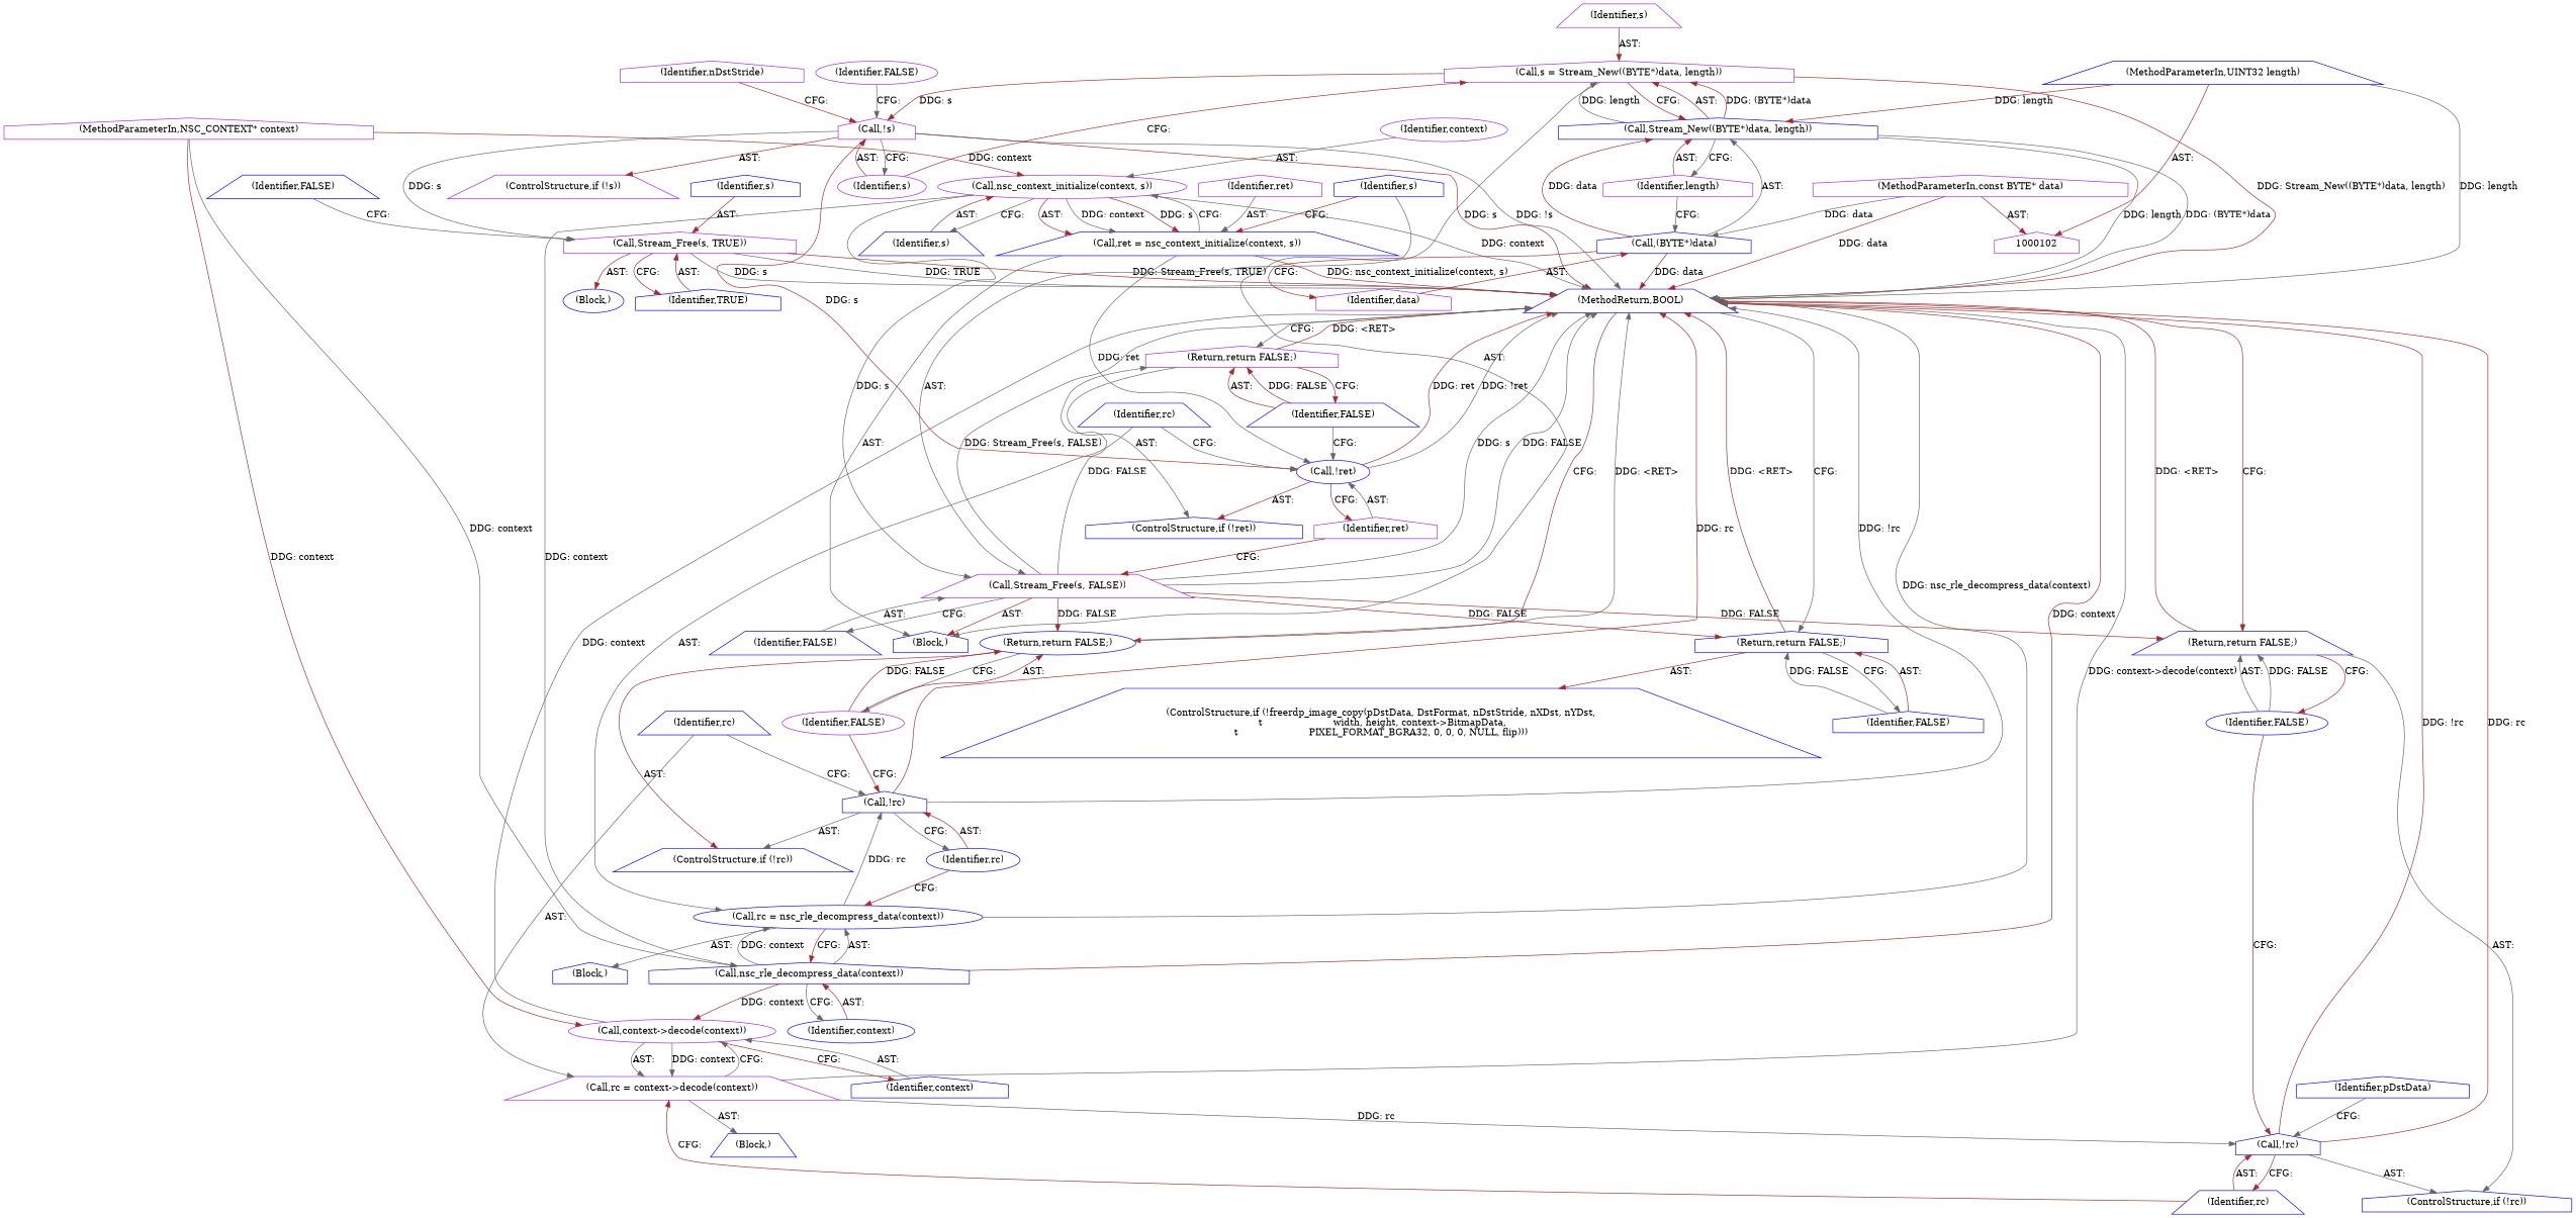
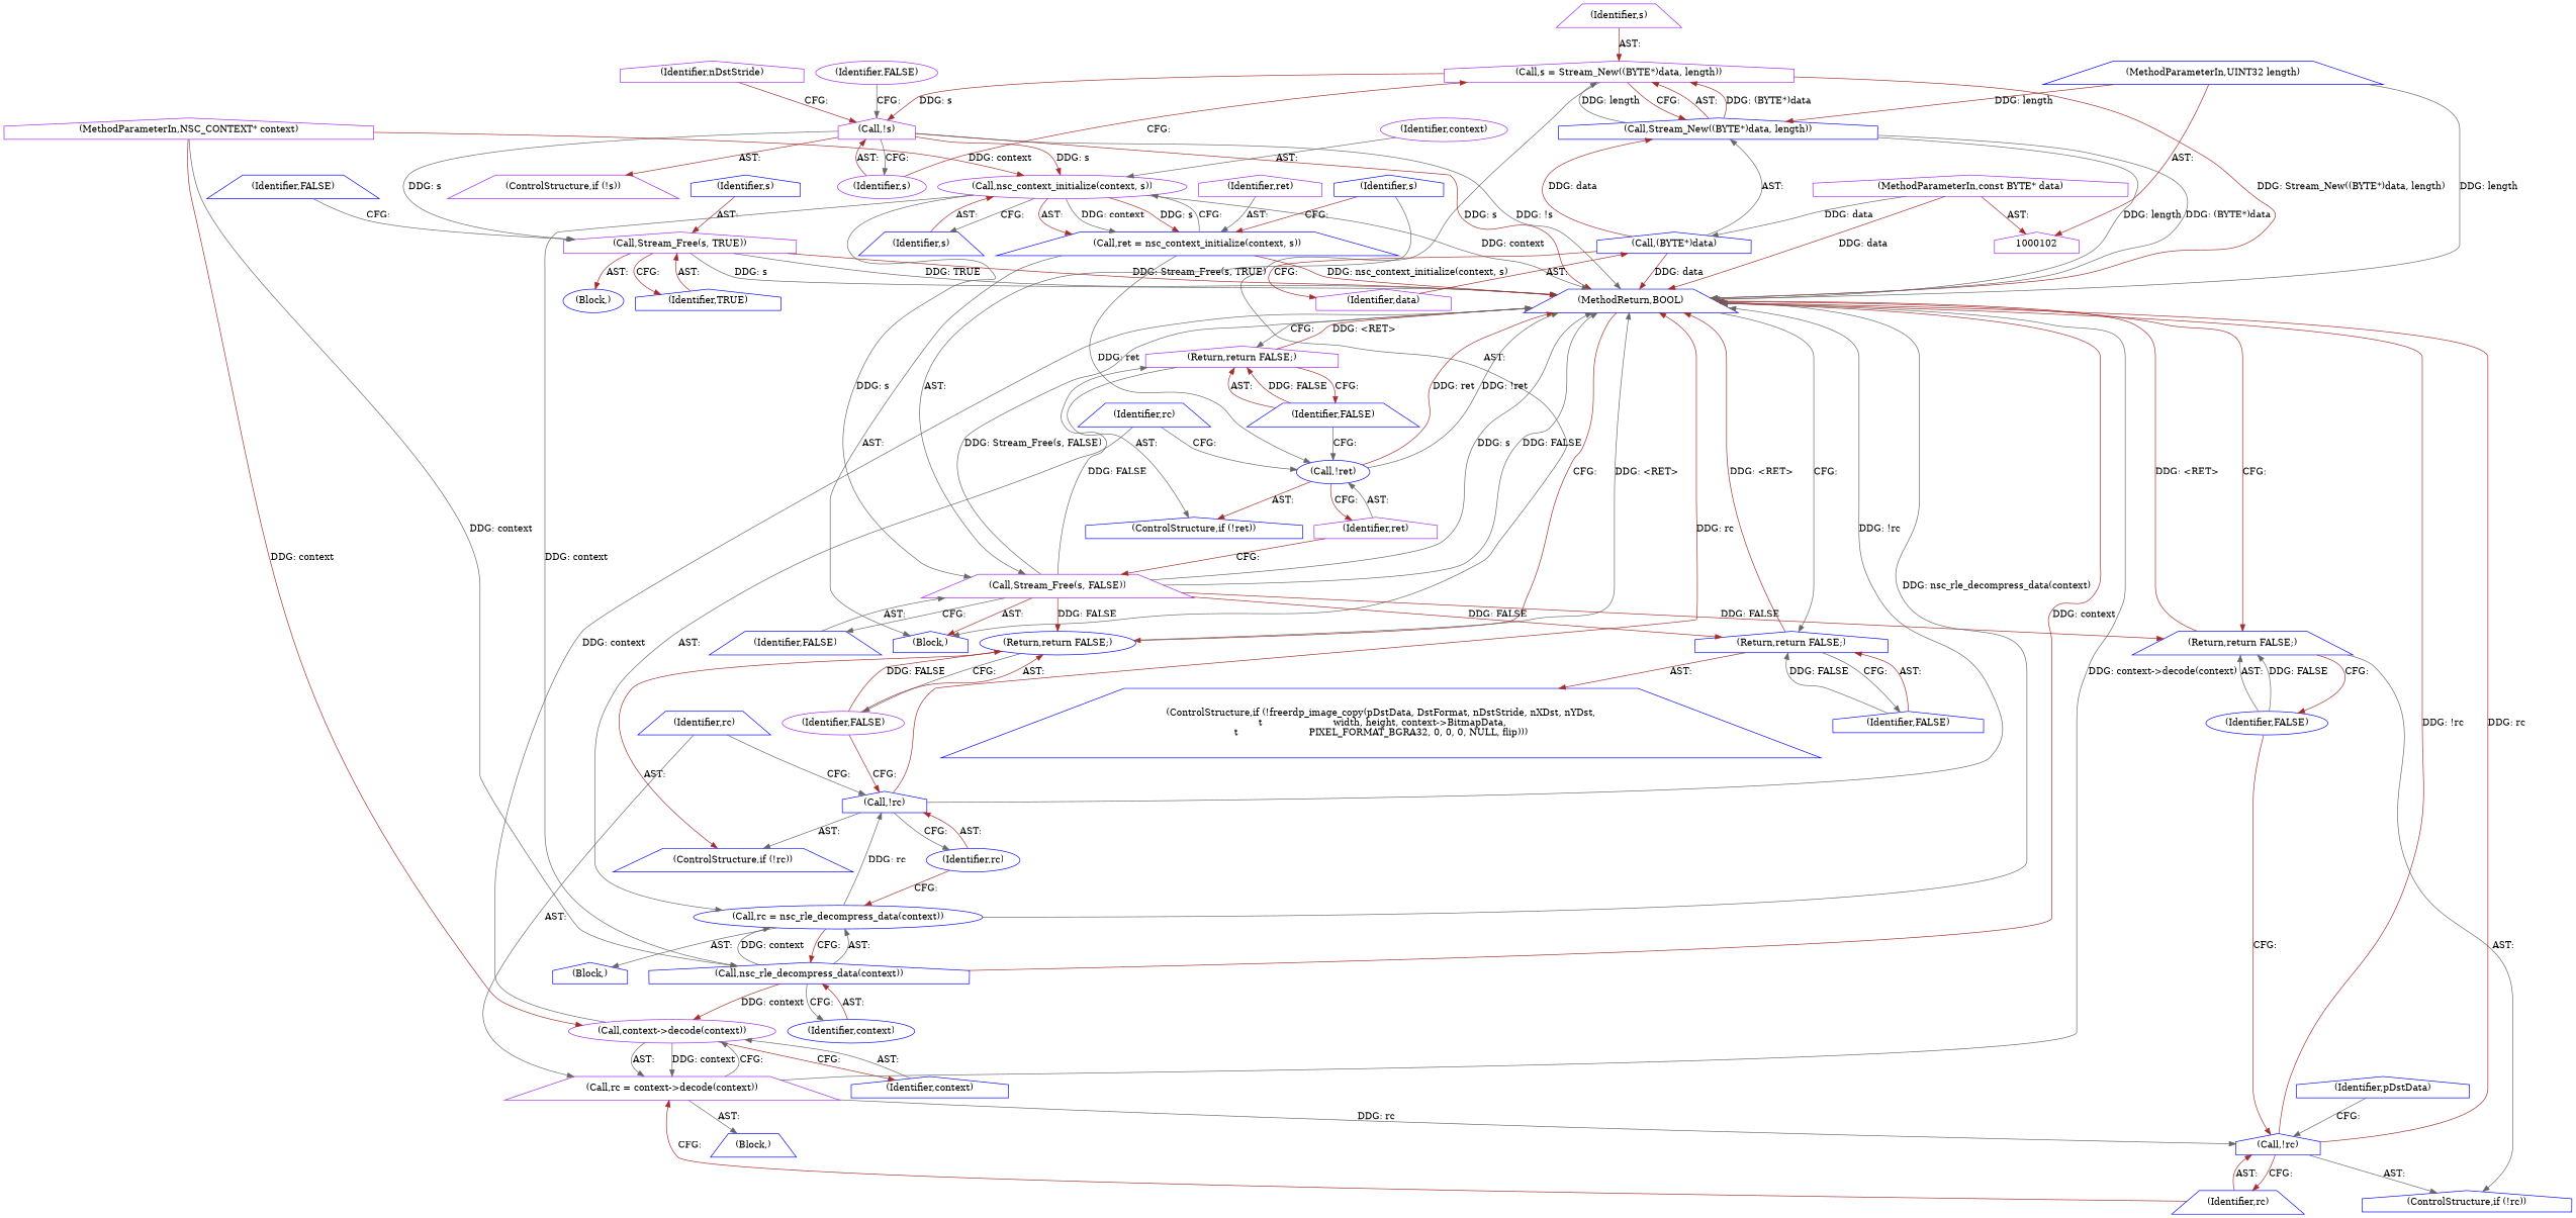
  digraph {
    node [color=blue shape=house]
    edge [color=brown]
    n1 [color=purple label="(Call,s = Stream_New((BYTE*)data, length))"]
    n2 [label="(Call,Stream_New((BYTE*)data, length))"]
    n3 [color=purple label="(Call,!s)"]
    n4 [label="(MethodReturn,BOOL)" shape=trapezium]
    n5 [label="(Block,)"]
-   n6 [color=purple label="(Identifier,length)"]
    n7 [color=purple label="(Call,Stream_Free(s, TRUE))"]
    n8 [color=purple label="(Call,nsc_context_initialize(context, s))" shape=ellipse]
    n9 [color=purple label="(ControlStructure,if (!s))" shape=trapezium]
    n10 [color=purple label="(Identifier,s)" shape=ellipse]
    n11 [color=purple label="(Return,return FALSE;)"]
    n12 [label="(Return,return FALSE;)" shape=ellipse]
    n13 [label="(Return,return FALSE;)" shape=trapezium]
    n14 [label="(Return,return FALSE;)"]
    n15 [label="(Call,(BYTE*)data)"]
    n16 [color=purple label="(Identifier,data)"]
    n17 [color=purple label="(MethodParameterIn,const BYTE* data)"]
    1000102 [color=purple]
    n19 [label="(MethodParameterIn,UINT32 length)" shape=trapezium]
    n20 [label="(Identifier,TRUE)"]
    n21 [label="(Block,)" shape=ellipse]
    n22 [label="(Call,ret = nsc_context_initialize(context, s))" shape=trapezium]
    n23 [color=purple label="(Call,Stream_Free(s, FALSE))" shape=trapezium]
    n24 [label="(Call,nsc_rle_decompress_data(context))"]
    n25 [label="(Identifier,s)" shape=trapezium]
    n26 [label="(Call,!ret)" shape=ellipse]
    n27 [label="(Identifier,FALSE)" shape=trapezium]
    n28 [label="(Call,rc = nsc_rle_decompress_data(context))" shape=ellipse]
    n29 [color=purple label="(Call,context->decode(context))" shape=ellipse]
    n30 [label="(Identifier,context)" shape=ellipse]
    n31 [label="(ControlStructure,if (!ret))"]
    n32 [color=purple label="(Identifier,ret)"]
    n33 [label="(Identifier,FALSE)" shape=trapezium]
    n34 [color=purple label="(Identifier,FALSE)" shape=ellipse]
    n35 [label="(ControlStructure,if (!rc))" shape=trapezium]
    n36 [label="(ControlStructure,if (!rc))"]
    n37 [label="(Identifier,FALSE)" shape=ellipse]
    n38 [label="(Identifier,FALSE)"]
    n39 [label="(ControlStructure,if (!freerdp_image_copy(pDstData, DstFormat, nDstStride, nXDst, nYDst,\n \t                        width, height, context->BitmapData,\n\t                        PIXEL_FORMAT_BGRA32, 0, 0, 0, NULL, flip)))" shape=trapezium]
    n40 [label="(Call,!rc)"]
    n41 [label="(Call,!rc)"]
    n42 [label="(Block,)"]
    n43 [color=purple label="(Call,rc = context->decode(context))" shape=trapezium]
    n44 [label="(Identifier,context)"]
    n45 [label="(Identifier,rc)" shape=ellipse]
    n46 [label="(Block,)" shape=trapezium]
    n47 [label="(Identifier,rc)" shape=trapezium]
    n48 [color=purple label="(Identifier,ret)"]
    n49 [label="(Identifier,pDstData)"]
    n50 [label="(Identifier,s)"]
    n51 [label="(Identifier,s)"]
    n52 [label="(Identifier,rc)" shape=trapezium]
    n53 [color=purple label="(MethodParameterIn,NSC_CONTEXT* context)"]
    n54 [color=purple label="(Identifier,context)" shape=ellipse]
    n55 [label="(Identifier,FALSE)" shape=trapezium]
    n56 [color=purple label="(Identifier,nDstStride)"]
    n57 [color=purple label="(Identifier,s)" shape=trapezium]
    n58 [color=purple label="(Identifier,FALSE)" shape=ellipse]
    n59 [label="(Identifier,rc)" shape=trapezium]
    n1 -> n2 [label="CFG: "]
    n1 -> n3 [label="DDG: s"]
    n1 -> n4 [label="DDG: Stream_New((BYTE*)data, length)"]
    n1 -> n5 [color=gray40 label="AST: "]
    n2 -> n1 [label="AST: "]
    n2 -> n1 [label="DDG: (BYTE*)data"]
    n2 -> n1 [color=gray40 label="DDG: length"]
    n2 -> n4 [color=gray40 label="DDG: length"]
    n2 -> n4 [color=gray40 label="DDG: (BYTE*)data"]
-   n2 -> n6 [color=gray40 label="CFG: "]
    n3 -> n4 [label="DDG: s"]
    n3 -> n4 [color=gray40 label="DDG: !s"]
    n3 -> n7 [color=gray40 label="DDG: s"]
-   n3 -> n26 [label="DDG: s"]
+   n3 -> n8 [label="DDG: s"]
    n3 -> n9 [label="AST: "]
    n3 -> n10 [color=gray40 label="CFG: "]
    n4 -> n11 [color=gray40 label="CFG: "]
    n4 -> n12 [label="CFG: "]
    n4 -> n13 [label="CFG: "]
    n4 -> n14 [color=gray40 label="CFG: "]
-   n6 -> n2 [label="AST: "]
-   n6 -> n15 [color=gray40 label="CFG: "]
    n7 -> n4 [label="DDG: Stream_Free(s, TRUE)"]
    n7 -> n4 [color=gray40 label="DDG: s"]
    n7 -> n4 [color=gray40 label="DDG: TRUE"]
    n7 -> n20 [label="CFG: "]
    n7 -> n21 [label="AST: "]
    n8 -> n4 [color=gray40 label="DDG: context"]
    n8 -> n22 [label="AST: "]
    n8 -> n22 [color=gray40 label="DDG: context"]
    n8 -> n22 [label="DDG: s"]
    n8 -> n23 [color=gray40 label="DDG: s"]
    n8 -> n24 [color=gray40 label="DDG: context"]
    n8 -> n25 [color=gray40 label="CFG: "]
    n10 -> n1 [label="CFG: "]
    n10 -> n3 [label="AST: "]
    n11 -> n4 [label="DDG: <RET>"]
    n11 -> n31 [color=gray40 label="AST: "]
    n11 -> n33 [label="CFG: "]
    n12 -> n4 [color=gray40 label="DDG: <RET>"]
    n12 -> n34 [color=gray40 label="CFG: "]
    n12 -> n35 [label="AST: "]
    n13 -> n4 [label="DDG: <RET>"]
    n13 -> n36 [color=gray40 label="AST: "]
    n13 -> n37 [label="CFG: "]
    n14 -> n4 [label="DDG: <RET>"]
    n14 -> n38 [color=gray40 label="CFG: "]
    n14 -> n39 [label="AST: "]
    n15 -> n2 [color=gray40 label="AST: "]
    n15 -> n2 [label="DDG: data"]
    n15 -> n4 [label="DDG: data"]
    n15 -> n16 [label="CFG: "]
    n16 -> n15 [label="AST: "]
    n17 -> n4 [label="DDG: data"]
    n17 -> n15 [color=gray40 label="DDG: data"]
    n17 -> 1000102 [label="AST: "]
    n19 -> n2 [label="DDG: length"]
    n19 -> n4 [color=gray40 label="DDG: length"]
    n19 -> 1000102 [label="AST: "]
    n20 -> n7 [label="AST: "]
    n22 -> n4 [label="DDG: nsc_context_initialize(context, s)"]
    n22 -> n5 [color=gray40 label="AST: "]
    n22 -> n8 [color=gray40 label="CFG: "]
    n22 -> n26 [color=gray40 label="DDG: ret"]
    n23 -> n4 [color=gray40 label="DDG: Stream_Free(s, FALSE)"]
    n23 -> n4 [color=gray40 label="DDG: FALSE"]
    n23 -> n4 [color=gray40 label="DDG: s"]
    n23 -> n5 [label="AST: "]
    n23 -> n11 [color=gray40 label="DDG: FALSE"]
    n23 -> n12 [label="DDG: FALSE"]
    n23 -> n13 [label="DDG: FALSE"]
    n23 -> n14 [label="DDG: FALSE"]
    n23 -> n27 [color=gray40 label="CFG: "]
    n24 -> n4 [label="DDG: context"]
    n24 -> n28 [color=gray40 label="AST: "]
    n24 -> n28 [color=gray40 label="DDG: context"]
    n24 -> n29 [label="DDG: context"]
    n24 -> n30 [color=gray40 label="CFG: "]
    n25 -> n8 [label="AST: "]
    n26 -> n4 [color=gray40 label="DDG: !ret"]
    n26 -> n4 [label="DDG: ret"]
    n26 -> n31 [label="AST: "]
    n26 -> n32 [label="CFG: "]
    n27 -> n23 [color=gray40 label="AST: "]
    n28 -> n4 [color=gray40 label="DDG: nsc_rle_decompress_data(context)"]
    n28 -> n24 [label="CFG: "]
    n28 -> n40 [color=gray40 label="DDG: rc"]
    n28 -> n42 [color=gray40 label="AST: "]
    n29 -> n4 [color=gray40 label="DDG: context"]
    n29 -> n43 [color=gray40 label="AST: "]
    n29 -> n43 [color=gray40 label="DDG: context"]
    n29 -> n44 [label="CFG: "]
    n30 -> n24 [label="AST: "]
    n32 -> n23 [label="CFG: "]
    n32 -> n26 [color=gray40 label="AST: "]
    n33 -> n11 [label="AST: "]
    n33 -> n11 [label="DDG: FALSE"]
    n33 -> n26 [color=gray40 label="CFG: "]
    n34 -> n12 [label="AST: "]
    n34 -> n12 [label="DDG: FALSE"]
    n34 -> n40 [label="CFG: "]
    n37 -> n13 [color=gray40 label="AST: "]
    n37 -> n13 [color=gray40 label="DDG: FALSE"]
    n37 -> n41 [label="CFG: "]
    n38 -> n14 [label="AST: "]
    n38 -> n14 [color=gray40 label="DDG: FALSE"]
    n40 -> n4 [color=gray40 label="DDG: !rc"]
    n40 -> n4 [label="DDG: rc"]
    n40 -> n35 [color=gray40 label="AST: "]
    n40 -> n45 [color=gray40 label="CFG: "]
    n41 -> n4 [label="DDG: !rc"]
    n41 -> n4 [label="DDG: rc"]
    n41 -> n36 [color=gray40 label="AST: "]
    n41 -> n47 [label="CFG: "]
    n43 -> n4 [color=gray40 label="DDG: context->decode(context)"]
    n43 -> n29 [color=gray40 label="CFG: "]
    n43 -> n41 [color=gray40 label="DDG: rc"]
    n43 -> n46 [color=gray40 label="AST: "]
    n44 -> n29 [color=gray40 label="AST: "]
    n45 -> n28 [label="CFG: "]
    n45 -> n40 [label="AST: "]
    n47 -> n41 [label="AST: "]
    n47 -> n43 [label="CFG: "]
    n48 -> n22 [color=gray40 label="AST: "]
    n49 -> n41 [color=gray40 label="CFG: "]
    n50 -> n22 [label="CFG: "]
    n50 -> n23 [color=gray40 label="AST: "]
    n51 -> n7 [label="AST: "]
    n52 -> n40 [color=gray40 label="CFG: "]
    n52 -> n43 [color=gray40 label="AST: "]
    n53 -> n8 [label="DDG: context"]
    n53 -> n24 [color=gray40 label="DDG: context"]
    n53 -> n29 [label="DDG: context"]
    n54 -> n8 [color=gray40 label="AST: "]
    n55 -> n7 [color=gray40 label="CFG: "]
    n56 -> n3 [label="CFG: "]
    n57 -> n1 [label="AST: "]
    n58 -> n3 [color=gray40 label="CFG: "]
    n59 -> n26 [color=gray40 label="CFG: "]
    n59 -> n28 [color=gray40 label="AST: "]
  }
